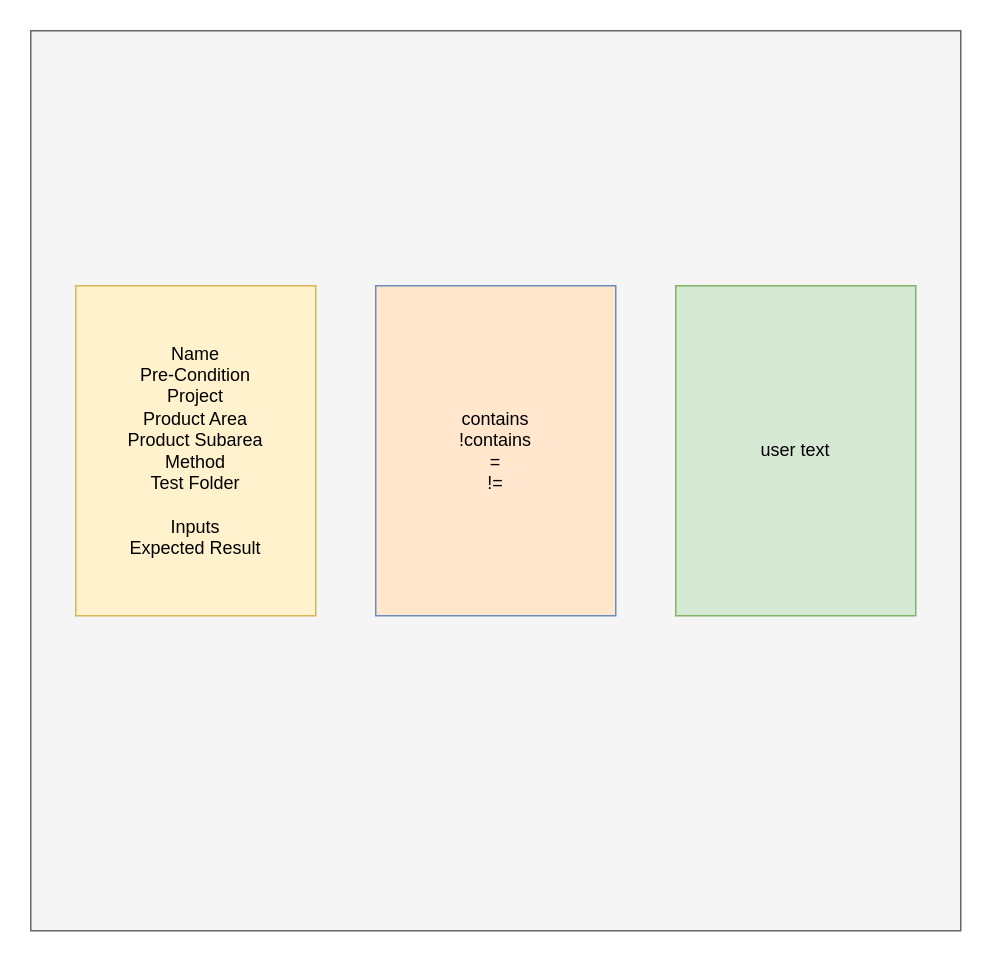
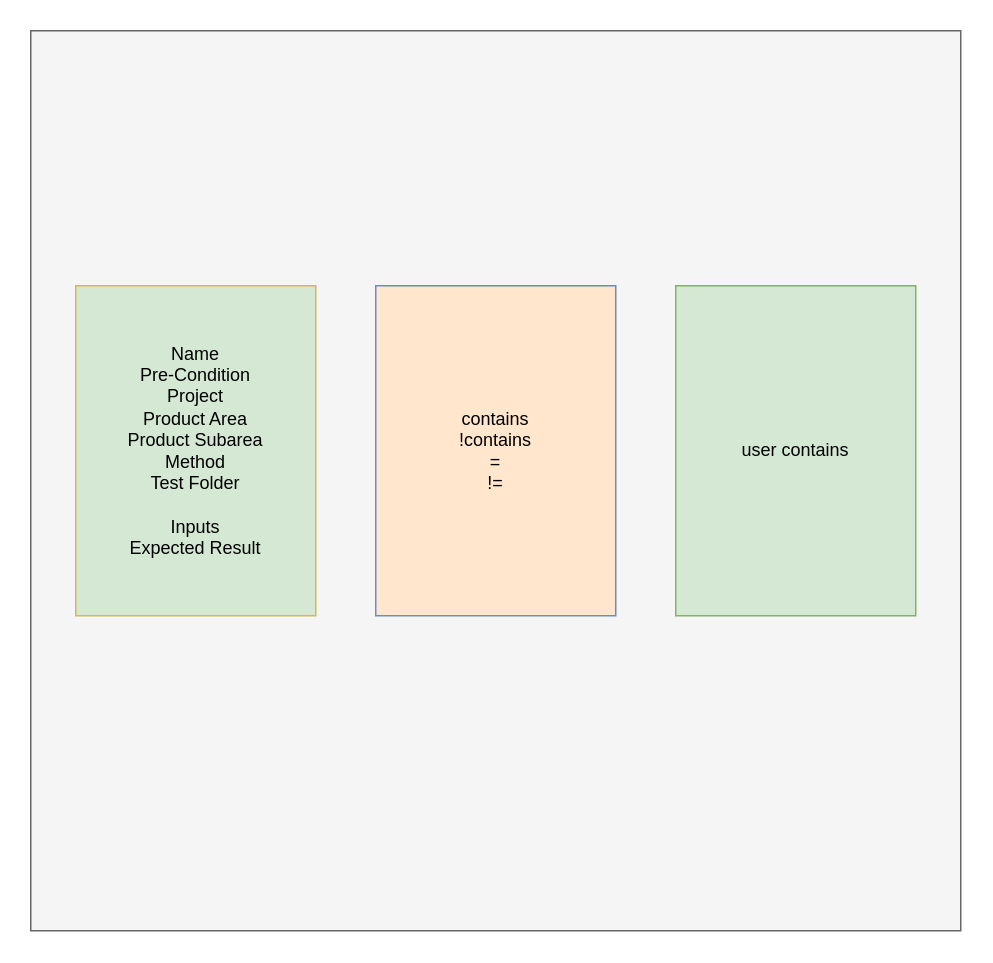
  <mxCell id="0" />
  <mxCell id="1" parent="0" />
  <mxCell id="2" value="" style="rounded=0;whiteSpace=wrap;html=1;fillColor=#f5f5f5;strokeColor=#666666;fontColor=#333333;" vertex="1" parent="1"><mxGeometry x="20" y="20" width="620" height="600" as="geometry" /></mxCell>
  <mxCell id="3" value="contains&lt;br&gt;!contains&lt;br&gt;=&lt;br&gt;!=" style="rounded=0;whiteSpace=wrap;html=1;fillColor=#ffe6cc;strokeColor=#6c8ebf;" vertex="1" parent="1"><mxGeometry x="250" y="190" width="160" height="220" as="geometry" /></mxCell>
- <mxCell id="4" value="Name&lt;br&gt;Pre-Condition&lt;br&gt;Project&lt;br&gt;Product Area&lt;br&gt;Product Subarea&lt;br&gt;Method&lt;br&gt;Test Folder&lt;br&gt;&lt;br&gt;Inputs&lt;br&gt;Expected Result" style="rounded=0;whiteSpace=wrap;html=1;fillColor=#fff2cc;strokeColor=#d6b656;" vertex="1" parent="1"><mxGeometry x="50" y="190" width="160" height="220" as="geometry" /></mxCell>
- <mxCell id="5" value="user text" style="rounded=0;whiteSpace=wrap;html=1;fillColor=#d5e8d4;strokeColor=#82b366;" vertex="1" parent="1"><mxGeometry x="450" y="190" width="160" height="220" as="geometry" /></mxCell>
+ <mxCell id="4" value="Name&lt;br&gt;Pre-Condition&lt;br&gt;Project&lt;br&gt;Product Area&lt;br&gt;Product Subarea&lt;br&gt;Method&lt;br&gt;Test Folder&lt;br&gt;&lt;br&gt;Inputs&lt;br&gt;Expected Result" style="rounded=0;whiteSpace=wrap;html=1;fillColor=#d5e8d4;strokeColor=#d6b656;" vertex="1" parent="1"><mxGeometry x="50" y="190" width="160" height="220" as="geometry" /></mxCell>
+ <mxCell id="5" value="user contains" style="rounded=0;whiteSpace=wrap;html=1;fillColor=#d5e8d4;strokeColor=#82b366;" vertex="1" parent="1"><mxGeometry x="450" y="190" width="160" height="220" as="geometry" /></mxCell>
